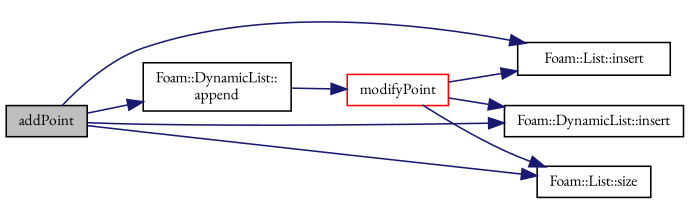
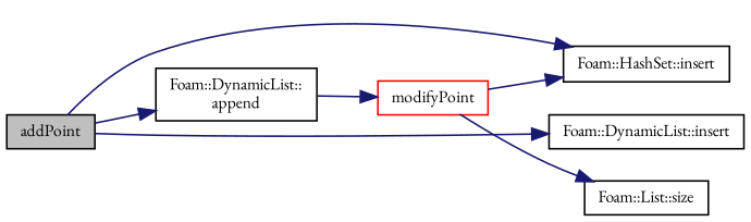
  digraph {
    fontname="EB Garamond"
    rankdir=LR
    node [color=black fontname="EB Garamond" fontsize=10 shape=record]
    edge [color=midnightblue fontname="EB Garamond" fontsize=10 labelfontname=FreeSans labelfontsize=10 style=solid]
    n1 [fillcolor=grey75 fontcolor=black height=0.2 label=addPoint style=filled width=0.4]
    n2 [height=0.2 label="Foam::DynamicList::\lappend" width=0.4]
-   n3 [height=0.2 label="Foam::List::insert" width=0.4]
+   n3 [height=0.2 label="Foam::HashSet::insert" width=0.4]
    n4 [height=0.2 label="Foam::DynamicList::insert" width=0.4]
    n5 [height=0.2 label="Foam::List::size" width=0.4]
    n6 [color=red height=0.2 label=modifyPoint width=0.4]
    n1 -> n2
    n1 -> n3
    n1 -> n4
-   n1 -> n5
    n2 -> n6
    n6 -> n3
-   n6 -> n4
    n6 -> n5
  }
